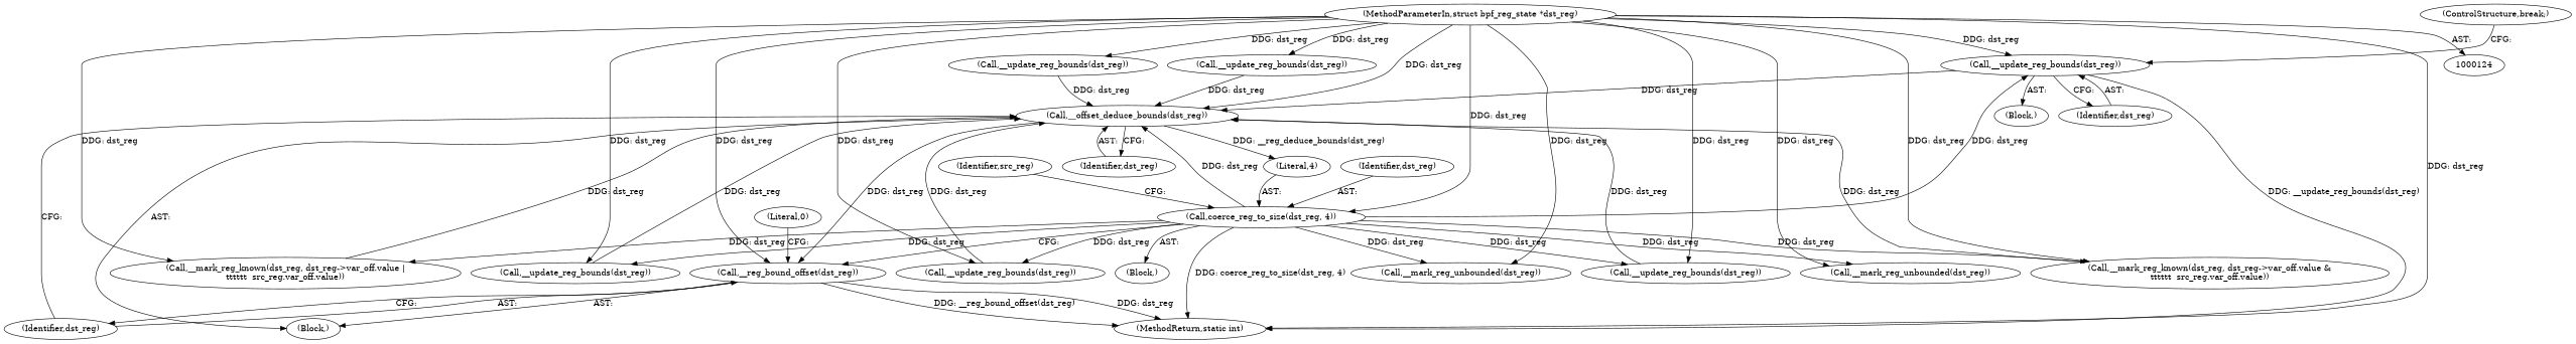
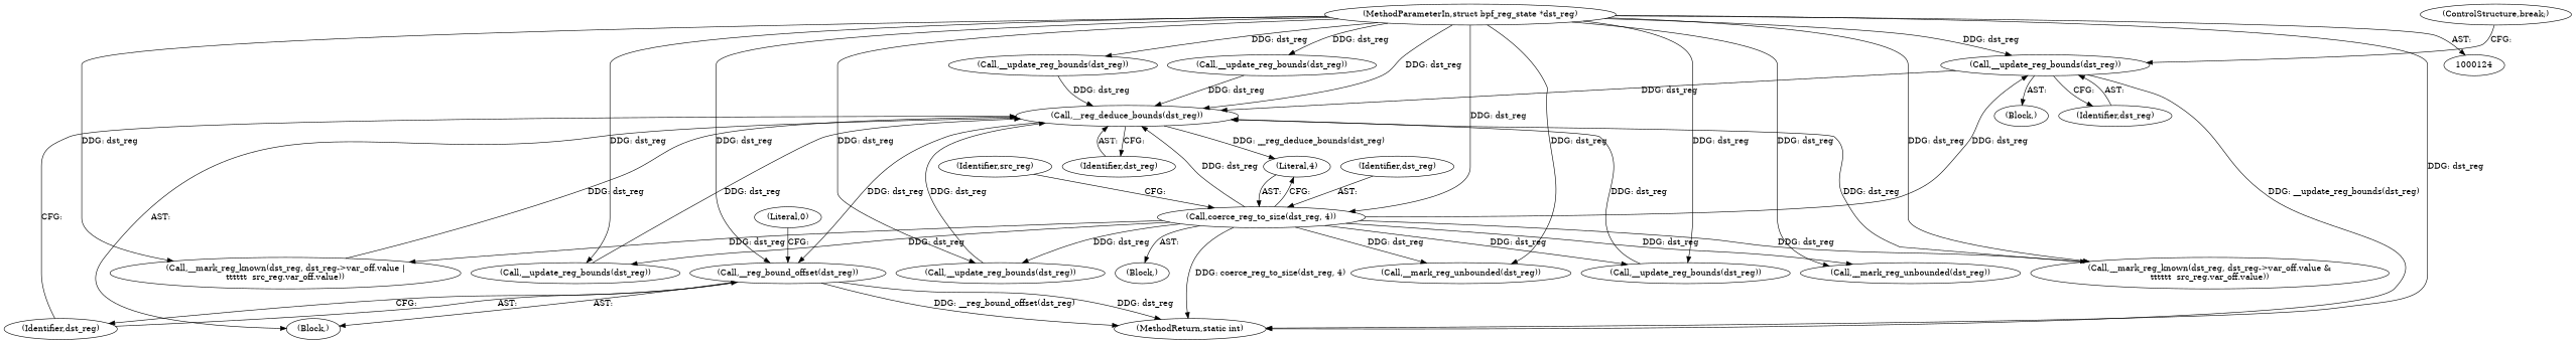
  digraph {
    fontname="DejaVu Serif"
    node [fontname="DejaVu Serif"]
    edge [fontname="DejaVu Serif"]
    n1 [label="(Call,__update_reg_bounds(dst_reg))"]
-   n2 [label="(Call,__offset_deduce_bounds(dst_reg))"]
+   n2 [label="(Call,__reg_deduce_bounds(dst_reg))"]
    n3 [label="(MethodReturn,static int)"]
    n4 [label="(Block,)"]
    n5 [label="(Identifier,dst_reg)"]
    n6 [label="(Literal,4)"]
    n7 [label="(Call,__reg_bound_offset(dst_reg))"]
    n8 [label="(Block,)"]
    n9 [label="(Identifier,dst_reg)"]
    n10 [label="(Call,coerce_reg_to_size(dst_reg, 4))"]
    n11 [label="(Call,__mark_reg_known(dst_reg, dst_reg->var_off.value |\n\t\t\t\t\t\t  src_reg.var_off.value))"]
    n12 [label="(Call,__update_reg_bounds(dst_reg))"]
    n13 [label="(Call,__mark_reg_unbounded(dst_reg))"]
    n14 [label="(Call,__update_reg_bounds(dst_reg))"]
    n15 [label="(Call,__mark_reg_known(dst_reg, dst_reg->var_off.value &\n\t\t\t\t\t\t  src_reg.var_off.value))"]
    n16 [label="(Block,)"]
    n17 [label="(Call,__update_reg_bounds(dst_reg))"]
    n18 [label="(Call,__mark_reg_unbounded(dst_reg))"]
    n19 [label="(MethodParameterIn,struct bpf_reg_state *dst_reg)"]
    n20 [label="(Call,__update_reg_bounds(dst_reg))"]
    n21 [label="(Call,__update_reg_bounds(dst_reg))"]
    1000124
    n23 [label="(Identifier,dst_reg)"]
    n24 [label="(Identifier,dst_reg)"]
    n25 [label="(ControlStructure,break;)"]
    n26 [label="(Identifier,src_reg)"]
    n27 [label="(Literal,0)"]
    n1 -> n2 [label="DDG: dst_reg"]
    n1 -> n3 [label="DDG: __update_reg_bounds(dst_reg)"]
    n1 -> n4 [label="AST: "]
    n1 -> n5 [label="CFG: "]
    n2 -> n6 [label="DDG: __reg_deduce_bounds(dst_reg)"]
    n2 -> n7 [label="DDG: dst_reg"]
    n2 -> n8 [label="AST: "]
    n2 -> n9 [label="CFG: "]
    n5 -> n1 [label="AST: "]
    n6 -> n10 [label="AST: "]
    n7 -> n3 [label="DDG: __reg_bound_offset(dst_reg)"]
    n7 -> n3 [label="DDG: dst_reg"]
    n7 -> n8 [label="AST: "]
    n7 -> n23 [label="CFG: "]
    n9 -> n2 [label="AST: "]
    n10 -> n1 [label="DDG: dst_reg"]
    n10 -> n2 [label="DDG: dst_reg"]
    n10 -> n3 [label="DDG: coerce_reg_to_size(dst_reg, 4)"]
-   n10 -> n7 [label="CFG: "]
+   n10 -> n6 [label="CFG: "]
    n10 -> n11 [label="DDG: dst_reg"]
    n10 -> n12 [label="DDG: dst_reg"]
    n10 -> n13 [label="DDG: dst_reg"]
    n10 -> n14 [label="DDG: dst_reg"]
    n10 -> n15 [label="DDG: dst_reg"]
    n10 -> n16 [label="AST: "]
    n10 -> n17 [label="DDG: dst_reg"]
    n10 -> n18 [label="DDG: dst_reg"]
    n11 -> n2 [label="DDG: dst_reg"]
    n12 -> n2 [label="DDG: dst_reg"]
    n14 -> n2 [label="DDG: dst_reg"]
    n15 -> n2 [label="DDG: dst_reg"]
    n17 -> n2 [label="DDG: dst_reg"]
    n19 -> n1 [label="DDG: dst_reg"]
    n19 -> n2 [label="DDG: dst_reg"]
    n19 -> n3 [label="DDG: dst_reg"]
    n19 -> n7 [label="DDG: dst_reg"]
    n19 -> n10 [label="DDG: dst_reg"]
    n19 -> n11 [label="DDG: dst_reg"]
    n19 -> n12 [label="DDG: dst_reg"]
    n19 -> n13 [label="DDG: dst_reg"]
    n19 -> n14 [label="DDG: dst_reg"]
    n19 -> n15 [label="DDG: dst_reg"]
    n19 -> n17 [label="DDG: dst_reg"]
    n19 -> n18 [label="DDG: dst_reg"]
    n19 -> n20 [label="DDG: dst_reg"]
    n19 -> n21 [label="DDG: dst_reg"]
    n19 -> 1000124 [label="AST: "]
    n20 -> n2 [label="DDG: dst_reg"]
    n21 -> n2 [label="DDG: dst_reg"]
    n23 -> n2 [label="CFG: "]
    n23 -> n7 [label="AST: "]
    n24 -> n10 [label="AST: "]
    n25 -> n1 [label="CFG: "]
    n26 -> n10 [label="CFG: "]
    n27 -> n7 [label="CFG: "]
  }
